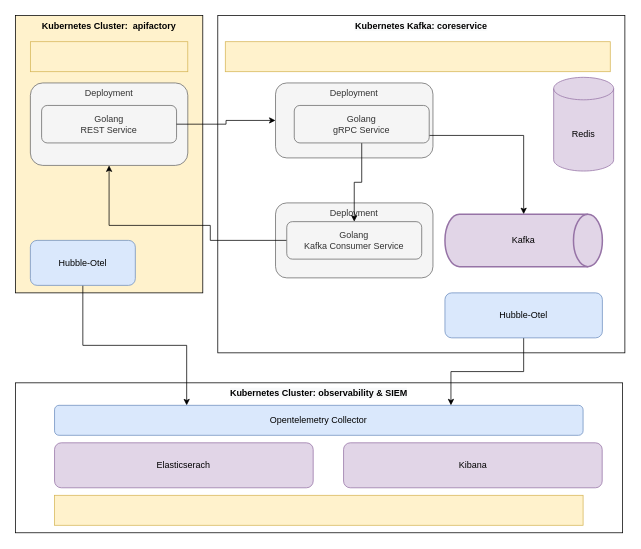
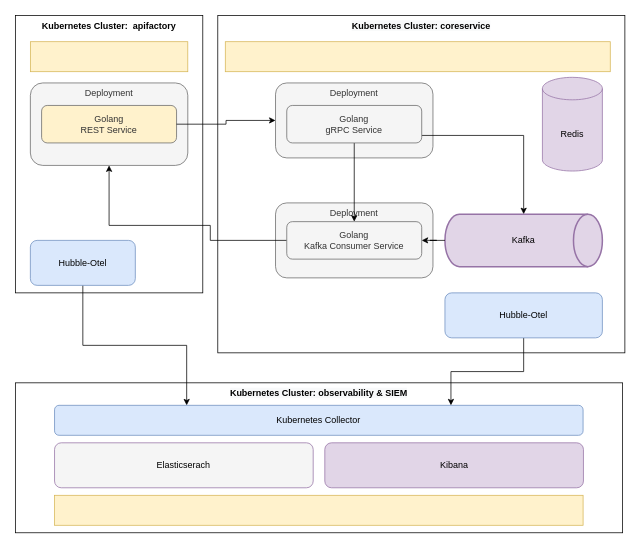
  <mxCell id="0" />
  <mxCell id="1" parent="0" />
- <mxCell id="2" value="&lt;span style=&quot;caret-color: rgb(0, 0, 0); color: rgb(0, 0, 0); font-family: Helvetica; font-size: 12px; font-style: normal; font-variant-caps: normal; letter-spacing: normal; text-align: center; text-indent: 0px; text-transform: none; word-spacing: 0px; -webkit-text-stroke-width: 0px; background-color: rgb(248, 249, 250); text-decoration: none; float: none; display: inline !important;&quot;&gt;&lt;b&gt;Kubernetes Kafka: coreservice&lt;/b&gt;&lt;/span&gt;" style="rounded=0;whiteSpace=wrap;html=1;verticalAlign=top;" parent="1" vertex="1"><mxGeometry x="290" y="20" width="543" height="450" as="geometry" /></mxCell>
- <mxCell id="3" value="&lt;b&gt;Kubernetes Cluster: &amp;nbsp;apifactory&lt;/b&gt;" style="rounded=0;whiteSpace=wrap;html=1;verticalAlign=top;fillColor=#fff2cc;" parent="1" vertex="1"><mxGeometry x="20" y="20" width="250" height="370" as="geometry" /></mxCell>
+ <mxCell id="2" value="&lt;span style=&quot;caret-color: rgb(0, 0, 0); color: rgb(0, 0, 0); font-family: Helvetica; font-size: 12px; font-style: normal; font-variant-caps: normal; letter-spacing: normal; text-align: center; text-indent: 0px; text-transform: none; word-spacing: 0px; -webkit-text-stroke-width: 0px; background-color: rgb(248, 249, 250); text-decoration: none; float: none; display: inline !important;&quot;&gt;&lt;b&gt;Kubernetes Cluster: coreservice&lt;/b&gt;&lt;/span&gt;" style="rounded=0;whiteSpace=wrap;html=1;verticalAlign=top;" parent="1" vertex="1"><mxGeometry x="290" y="20" width="543" height="450" as="geometry" /></mxCell>
+ <mxCell id="3" value="&lt;b&gt;Kubernetes Cluster: &amp;nbsp;apifactory&lt;/b&gt;" style="rounded=0;whiteSpace=wrap;html=1;verticalAlign=top;" parent="1" vertex="1"><mxGeometry x="20" y="20" width="250" height="370" as="geometry" /></mxCell>
  <mxCell id="4" value="Deployment" style="rounded=1;whiteSpace=wrap;html=1;verticalAlign=top;fillColor=#f5f5f5;fontColor=#333333;strokeColor=#666666;" parent="1" vertex="1"><mxGeometry x="40" y="110" width="210" height="110" as="geometry" /></mxCell>
- <mxCell id="5" value="Golang&lt;br&gt;REST Service" style="rounded=1;whiteSpace=wrap;html=1;fillColor=#f5f5f5;fontColor=#333333;strokeColor=#666666;" parent="1" vertex="1"><mxGeometry x="55" y="140" width="180" height="50" as="geometry" /></mxCell>
- <mxCell id="6" value="Redis" style="shape=cylinder3;whiteSpace=wrap;html=1;boundedLbl=1;backgroundOutline=1;size=15;fillColor=#e1d5e7;strokeColor=#9673a6;" parent="1" vertex="1"><mxGeometry x="738" y="102.5" width="80" height="125" as="geometry" /></mxCell>
+ <mxCell id="5" value="Golang&lt;br&gt;REST Service" style="rounded=1;whiteSpace=wrap;html=1;fillColor=#fff2cc;fontColor=#333333;strokeColor=#666666;" parent="1" vertex="1"><mxGeometry x="55" y="140" width="180" height="50" as="geometry" /></mxCell>
+ <mxCell id="6" value="Redis" style="shape=cylinder3;whiteSpace=wrap;html=1;boundedLbl=1;backgroundOutline=1;size=15;fillColor=#e1d5e7;strokeColor=#9673a6;" parent="1" vertex="1"><mxGeometry x="723" y="102.5" width="80" height="125" as="geometry" /></mxCell>
  <mxCell id="7" value="Kafka" style="strokeWidth=2;html=1;shape=mxgraph.flowchart.direct_data;whiteSpace=wrap;fillColor=#e1d5e7;strokeColor=#9673a6;" parent="1" vertex="1"><mxGeometry x="593" y="285" width="210" height="70" as="geometry" /></mxCell>
  <mxCell id="8" value="Deployment" style="rounded=1;whiteSpace=wrap;html=1;verticalAlign=top;fillColor=#f5f5f5;fontColor=#333333;strokeColor=#666666;" parent="1" vertex="1"><mxGeometry x="367" y="270" width="210" height="100" as="geometry" /></mxCell>
  <mxCell id="9" value="Deployment" style="rounded=1;whiteSpace=wrap;html=1;verticalAlign=top;fillColor=#f5f5f5;fontColor=#333333;strokeColor=#666666;" parent="1" vertex="1"><mxGeometry x="367" y="110" width="210" height="100" as="geometry" /></mxCell>
  <mxCell id="10" style="edgeStyle=orthogonalEdgeStyle;rounded=0;orthogonalLoop=1;jettySize=auto;html=1;" parent="1" source="12" target="14" edge="1"><mxGeometry relative="1" as="geometry" /></mxCell>
  <mxCell id="11" style="edgeStyle=orthogonalEdgeStyle;rounded=0;orthogonalLoop=1;jettySize=auto;html=1;entryX=0.5;entryY=0;entryDx=0;entryDy=0;entryPerimeter=0;endArrow=classic;endFill=1;" parent="1" source="12" target="7" edge="1"><mxGeometry relative="1" as="geometry"><Array as="points"><mxPoint x="698" y="180" /></Array></mxGeometry></mxCell>
- <mxCell id="12" value="Golang&lt;br&gt;gRPC Service" style="rounded=1;whiteSpace=wrap;html=1;fillColor=#f5f5f5;fontColor=#333333;strokeColor=#666666;" parent="1" vertex="1"><mxGeometry x="392" y="140" width="180" height="50" as="geometry" /></mxCell>
+ <mxCell id="12" value="Golang&lt;br&gt;gRPC Service" style="rounded=1;whiteSpace=wrap;html=1;fillColor=#f5f5f5;fontColor=#333333;strokeColor=#666666;" parent="1" vertex="1"><mxGeometry x="382" y="140" width="180" height="50" as="geometry" /></mxCell>
  <mxCell id="13" style="edgeStyle=orthogonalEdgeStyle;rounded=0;orthogonalLoop=1;jettySize=auto;html=1;entryX=0.5;entryY=1;entryDx=0;entryDy=0;exitX=0;exitY=0.5;exitDx=0;exitDy=0;" edge="1" parent="1" source="14" target="4"><mxGeometry relative="1" as="geometry"><Array as="points"><mxPoint x="280" y="320" /><mxPoint x="280" y="300" /><mxPoint x="145" y="300" /></Array></mxGeometry></mxCell>
  <mxCell id="14" value="Golang&lt;br&gt;Kafka Consumer Service" style="rounded=1;whiteSpace=wrap;html=1;fillColor=#f5f5f5;fontColor=#333333;strokeColor=#666666;" parent="1" vertex="1"><mxGeometry x="382" y="295" width="180" height="50" as="geometry" /></mxCell>
+ <mxCell id="15" style="edgeStyle=orthogonalEdgeStyle;rounded=0;orthogonalLoop=1;jettySize=auto;html=1;entryX=1;entryY=0.5;entryDx=0;entryDy=0;endArrow=classic;endFill=1;" parent="1" source="7" target="14" edge="1"><mxGeometry relative="1" as="geometry" /></mxCell>
  <mxCell id="16" value="" style="rounded=0;whiteSpace=wrap;html=1;fillColor=#fff2cc;strokeColor=#d6b656;" parent="1" vertex="1"><mxGeometry x="40" y="55" width="210" height="40" as="geometry" /></mxCell>
  <mxCell id="17" value="" style="rounded=0;whiteSpace=wrap;html=1;fillColor=#fff2cc;strokeColor=#d6b656;" parent="1" vertex="1"><mxGeometry x="300" y="55" width="513.5" height="40" as="geometry" /></mxCell>
  <mxCell id="18" value="&lt;span style=&quot;caret-color: rgb(0, 0, 0); color: rgb(0, 0, 0); font-family: Helvetica; font-size: 12px; font-style: normal; font-variant-caps: normal; letter-spacing: normal; text-align: center; text-indent: 0px; text-transform: none; word-spacing: 0px; -webkit-text-stroke-width: 0px; background-color: rgb(248, 249, 250); text-decoration: none; float: none; display: inline !important;&quot;&gt;&lt;b&gt;Kubernetes Cluster: observability &amp;amp; SIEM&lt;/b&gt;&lt;/span&gt;" style="rounded=0;whiteSpace=wrap;html=1;verticalAlign=top;" parent="1" vertex="1"><mxGeometry x="20" y="510" width="810" height="200" as="geometry" /></mxCell>
- <mxCell id="19" value="Opentelemetry Collector" style="rounded=1;whiteSpace=wrap;html=1;verticalAlign=middle;fillColor=#dae8fc;strokeColor=#6c8ebf;" parent="1" vertex="1"><mxGeometry x="72.25" y="540" width="705" height="40" as="geometry" /></mxCell>
+ <mxCell id="19" value="Kubernetes Collector" style="rounded=1;whiteSpace=wrap;html=1;verticalAlign=middle;fillColor=#dae8fc;strokeColor=#6c8ebf;" parent="1" vertex="1"><mxGeometry x="72.25" y="540" width="705" height="40" as="geometry" /></mxCell>
  <mxCell id="20" value="&lt;span style=&quot;caret-color: rgba(0, 0, 0, 0); color: rgba(0, 0, 0, 0); font-family: monospace; font-size: 0px; text-align: start;&quot;&gt;%3CmxGraphModel%3E%3Croot%3E%3CmxCell%20id%3D%220%22%2F%3E%3CmxCell%20id%3D%221%22%20parent%3D%220%22%2F%3E%3CmxCell%20id%3D%222%22%20value%3D%22%22%20style%3D%22shape%3Dimage%3BverticalLabelPosition%3Dbottom%3BlabelBackgroundColor%3Ddefault%3BverticalAlign%3Dtop%3Baspect%3Dfixed%3BimageAspect%3D0%3Bimage%3Dhttps%3A%2F%2Fseeklogo.com%2Fimages%2FC%2Fcilium-logo-B9B53FC8EA-seeklogo.com.png%3B%22%20vertex%3D%221%22%20parent%3D%221%22%3E%3CmxGeometry%20x%3D%22208.57%22%20y%3D%2252.5%22%20width%3D%2271.43%22%20height%3D%2225%22%20as%3D%22geometry%22%2F%3E%3C%2FmxCell%3E%3C%2Froot%3E%3C%2FmxGraphModel%3E&lt;/span&gt;" style="rounded=0;whiteSpace=wrap;html=1;fillColor=#fff2cc;strokeColor=#d6b656;" parent="1" vertex="1"><mxGeometry x="72.25" y="660" width="705" height="40" as="geometry" /></mxCell>
- <mxCell id="21" value="Elasticserach" style="rounded=1;whiteSpace=wrap;html=1;fillColor=#e1d5e7;strokeColor=#9673a6;" parent="1" vertex="1"><mxGeometry x="72.25" y="590" width="345" height="60" as="geometry" /></mxCell>
- <mxCell id="22" value="Kibana" style="rounded=1;whiteSpace=wrap;html=1;fillColor=#e1d5e7;strokeColor=#9673a6;" parent="1" vertex="1"><mxGeometry x="457.75" y="590" width="345" height="60" as="geometry" /></mxCell>
+ <mxCell id="21" value="Elasticserach" style="rounded=1;whiteSpace=wrap;html=1;fillColor=#f5f5f5;strokeColor=#9673a6;" parent="1" vertex="1"><mxGeometry x="72.25" y="590" width="345" height="60" as="geometry" /></mxCell>
+ <mxCell id="22" value="Kibana" style="rounded=1;whiteSpace=wrap;html=1;fillColor=#e1d5e7;strokeColor=#9673a6;" parent="1" vertex="1"><mxGeometry x="432.75" y="590" width="345" height="60" as="geometry" /></mxCell>
  <mxCell id="23" style="edgeStyle=orthogonalEdgeStyle;rounded=0;orthogonalLoop=1;jettySize=auto;html=1;entryX=0.75;entryY=0;entryDx=0;entryDy=0;endArrow=classic;endFill=1;" parent="1" source="24" target="19" edge="1"><mxGeometry relative="1" as="geometry" /></mxCell>
  <mxCell id="24" value="Hubble-Otel" style="rounded=1;whiteSpace=wrap;html=1;fillColor=#dae8fc;strokeColor=#6c8ebf;" parent="1" vertex="1"><mxGeometry x="593" y="390" width="210" height="60" as="geometry" /></mxCell>
  <mxCell id="25" style="edgeStyle=orthogonalEdgeStyle;rounded=0;orthogonalLoop=1;jettySize=auto;html=1;entryX=0.25;entryY=0;entryDx=0;entryDy=0;endArrow=classic;endFill=1;" parent="1" source="26" target="19" edge="1"><mxGeometry relative="1" as="geometry" /></mxCell>
  <mxCell id="26" value="Hubble-Otel" style="rounded=1;whiteSpace=wrap;html=1;fillColor=#dae8fc;strokeColor=#6c8ebf;" parent="1" vertex="1"><mxGeometry x="40" y="320" width="140" height="60" as="geometry" /></mxCell>
  <mxCell id="27" value="" style="shape=image;verticalLabelPosition=bottom;labelBackgroundColor=default;verticalAlign=top;aspect=fixed;imageAspect=0;image=https://seeklogo.com/images/C/cilium-logo-B9B53FC8EA-seeklogo.com.png;" parent="1" vertex="1"><mxGeometry x="108.57" y="62.5" width="71.43" height="25" as="geometry" /></mxCell>
  <mxCell id="28" value="" style="shape=image;verticalLabelPosition=bottom;labelBackgroundColor=default;verticalAlign=top;aspect=fixed;imageAspect=0;image=https://seeklogo.com/images/C/cilium-logo-B9B53FC8EA-seeklogo.com.png;" parent="1" vertex="1"><mxGeometry x="521.04" y="62.5" width="71.43" height="25" as="geometry" /></mxCell>
  <mxCell id="29" value="" style="shape=image;verticalLabelPosition=bottom;labelBackgroundColor=default;verticalAlign=top;aspect=fixed;imageAspect=0;image=https://seeklogo.com/images/C/cilium-logo-B9B53FC8EA-seeklogo.com.png;" parent="1" vertex="1"><mxGeometry x="386.54" y="667.5" width="71.43" height="25" as="geometry" /></mxCell>
  <mxCell id="30" value="" style="shape=image;verticalLabelPosition=bottom;labelBackgroundColor=default;verticalAlign=top;aspect=fixed;imageAspect=0;image=https://kubernetes.io/images/favicon.png;" parent="1" vertex="1"><mxGeometry x="30" y="25" width="22" height="22" as="geometry" /></mxCell>
  <mxCell id="31" value="" style="shape=image;verticalLabelPosition=bottom;labelBackgroundColor=default;verticalAlign=top;aspect=fixed;imageAspect=0;image=https://kubernetes.io/images/favicon.png;" parent="1" vertex="1"><mxGeometry x="300" y="25" width="22" height="22" as="geometry" /></mxCell>
  <mxCell id="32" value="" style="shape=image;verticalLabelPosition=bottom;labelBackgroundColor=default;verticalAlign=top;aspect=fixed;imageAspect=0;image=https://kubernetes.io/images/favicon.png;" parent="1" vertex="1"><mxGeometry x="30" y="518" width="22" height="22" as="geometry" /></mxCell>
  <mxCell id="33" value="" style="shape=image;verticalLabelPosition=bottom;labelBackgroundColor=default;verticalAlign=top;aspect=fixed;imageAspect=0;image=https://cncf-branding.netlify.app/img/projects/opentelemetry/icon/color/opentelemetry-icon-color.png;" parent="1" vertex="1"><mxGeometry x="42" y="325" width="20" height="20" as="geometry" /></mxCell>
  <mxCell id="34" value="" style="shape=image;verticalLabelPosition=bottom;labelBackgroundColor=default;verticalAlign=top;aspect=fixed;imageAspect=0;image=https://cncf-branding.netlify.app/img/projects/opentelemetry/icon/color/opentelemetry-icon-color.png;" parent="1" vertex="1"><mxGeometry x="600" y="400" width="20" height="20" as="geometry" /></mxCell>
  <mxCell id="35" value="" style="shape=image;verticalLabelPosition=bottom;labelBackgroundColor=default;verticalAlign=top;aspect=fixed;imageAspect=0;image=https://cncf-branding.netlify.app/img/projects/opentelemetry/icon/color/opentelemetry-icon-color.png;" parent="1" vertex="1"><mxGeometry x="87.25" y="550" width="20" height="20" as="geometry" /></mxCell>
  <mxCell id="36" style="edgeStyle=orthogonalEdgeStyle;rounded=0;orthogonalLoop=1;jettySize=auto;html=1;entryX=0;entryY=0.5;entryDx=0;entryDy=0;" edge="1" parent="1" source="5" target="9"><mxGeometry relative="1" as="geometry" /></mxCell>
